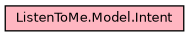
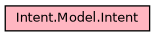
  digraph {
    rankdir=LR
-   n1 [color=black fillcolor=lightpink fontname=Helvetica fontsize=10 height=0.2 label="ListenToMe.Model.Intent" shape=record style=filled width=0.4]
+   n1 [color=black fillcolor=lightpink fontname=Helvetica fontsize=10 height=0.2 label="Intent.Model.Intent" shape=record style=filled width=0.4]
  }
